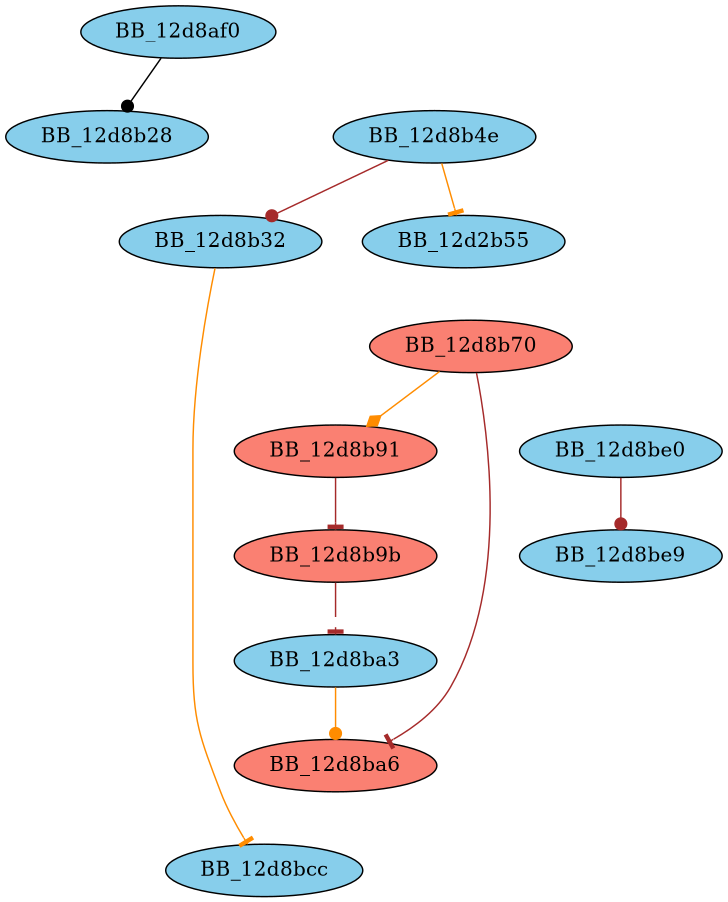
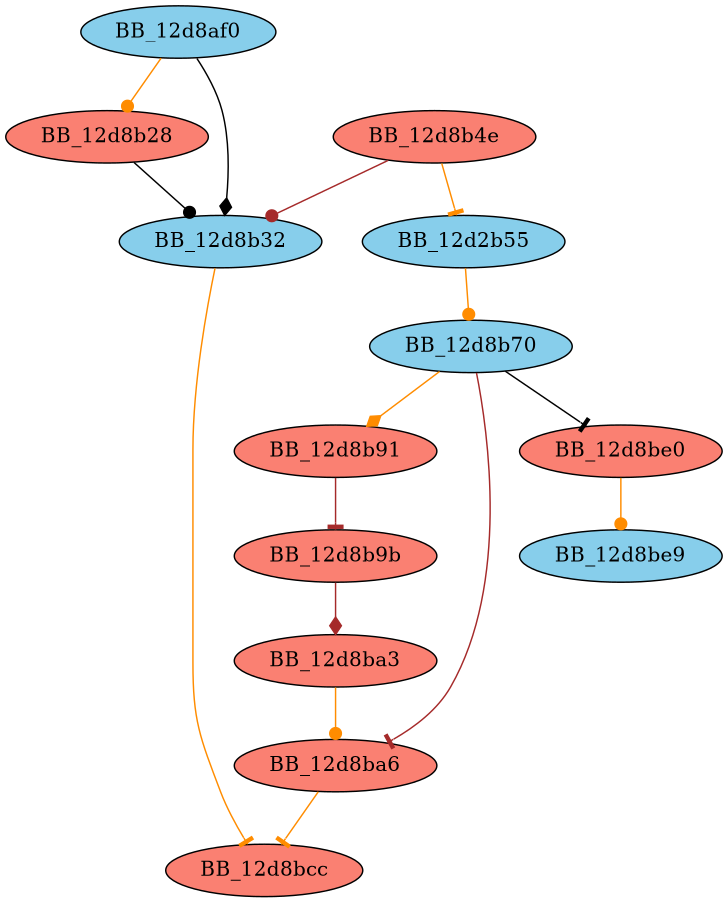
  digraph {
    node [fillcolor=salmon style=filled]
    edge [arrowhead=dot color=darkorange]
    BB_12d8af0 [fillcolor=skyblue]
-   BB_12d8b28 [fillcolor=skyblue]
+   BB_12d8b28
    BB_12d8b32 [fillcolor=skyblue]
-   BB_12d8bcc [fillcolor=skyblue]
-   BB_12d8b4e [fillcolor=skyblue]
+   BB_12d8bcc
+   BB_12d8b4e
    n6 [fillcolor=skyblue label=BB_12d2b55]
-   BB_12d8b70
+   BB_12d8b70 [fillcolor=skyblue]
    BB_12d8b91
    BB_12d8ba6
-   BB_12d8be0 [fillcolor=skyblue]
+   BB_12d8be0
    BB_12d8b9b
    BB_12d8be9 [fillcolor=skyblue]
-   BB_12d8ba3 [fillcolor=skyblue]
-   BB_12d8af0 -> BB_12d8b28 [color=black]
+   BB_12d8ba3
+   BB_12d8af0 -> BB_12d8b28
+   BB_12d8af0 -> BB_12d8b32 [arrowhead=diamond color=black]
+   BB_12d8b28 -> BB_12d8b32 [color=black]
    BB_12d8b32 -> BB_12d8bcc [arrowhead=tee]
    BB_12d8b4e -> BB_12d8b32 [color=brown]
    BB_12d8b4e -> n6 [arrowhead=tee]
+   n6 -> BB_12d8b70
    BB_12d8b70 -> BB_12d8b91 [arrowhead=diamond]
    BB_12d8b70 -> BB_12d8ba6 [arrowhead=tee color=brown]
+   BB_12d8b70 -> BB_12d8be0 [arrowhead=tee color=black]
    BB_12d8b91 -> BB_12d8b9b [arrowhead=tee color=brown]
-   BB_12d8be0 -> BB_12d8be9 [color=brown]
-   BB_12d8b9b -> BB_12d8ba3 [arrowhead=tee color=brown]
+   BB_12d8ba6 -> BB_12d8bcc [arrowhead=tee]
+   BB_12d8be0 -> BB_12d8be9
+   BB_12d8b9b -> BB_12d8ba3 [arrowhead=diamond color=brown]
    BB_12d8ba3 -> BB_12d8ba6
  }
